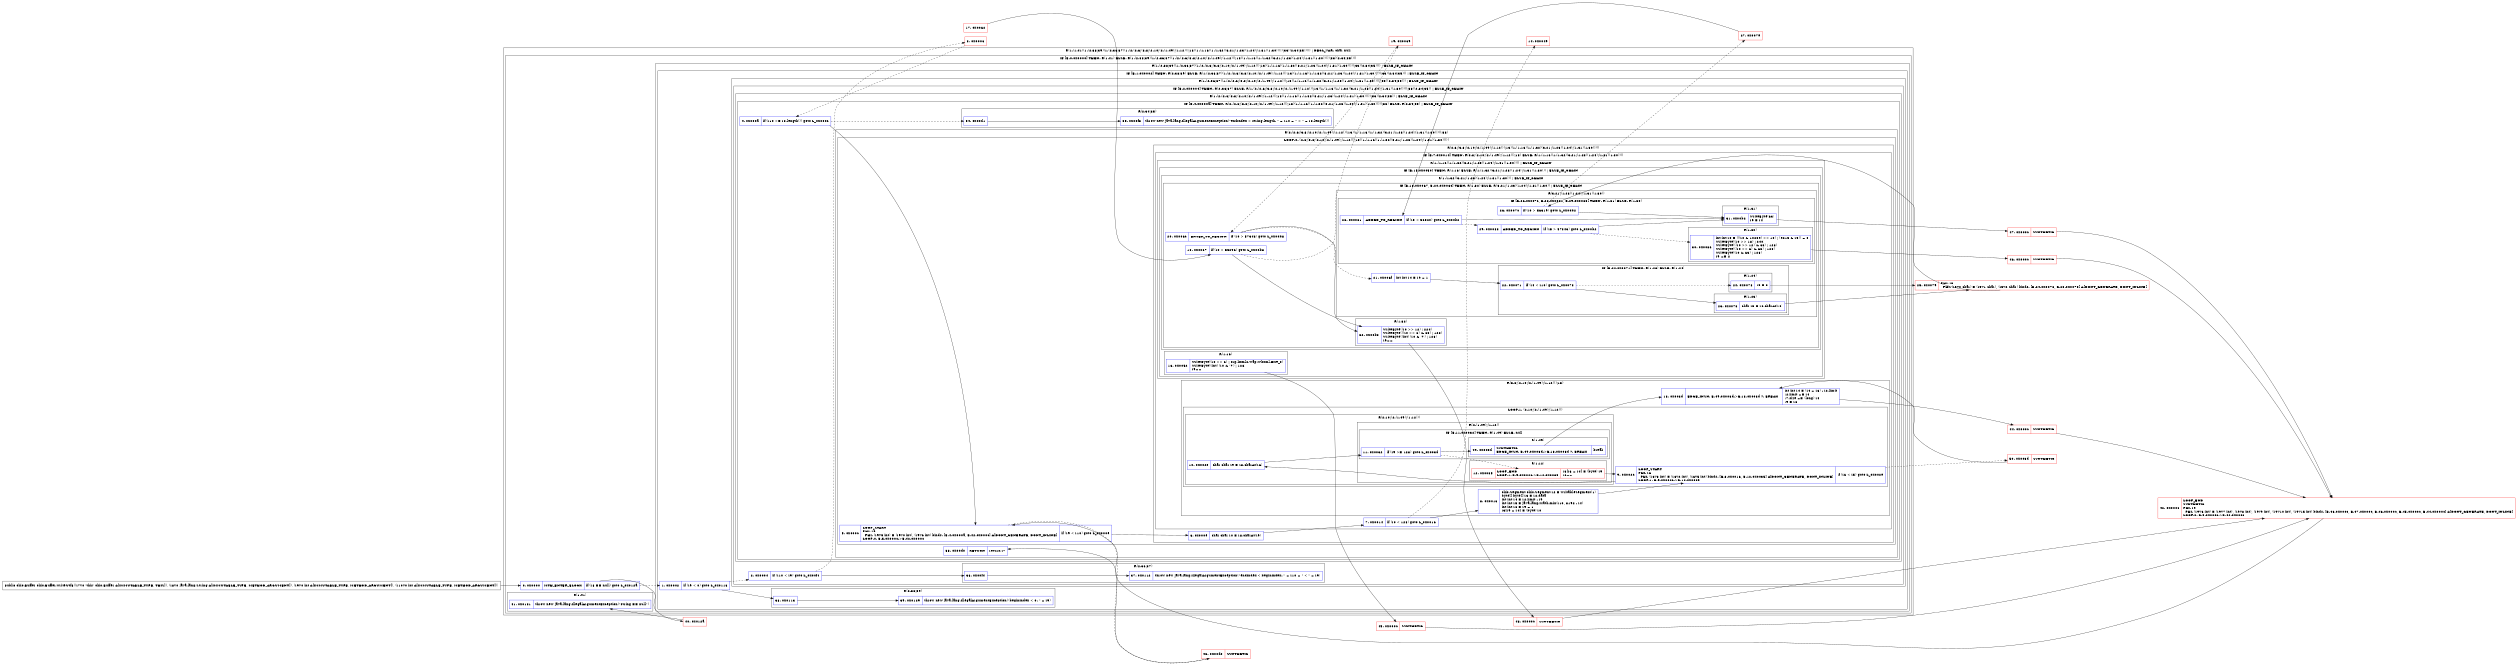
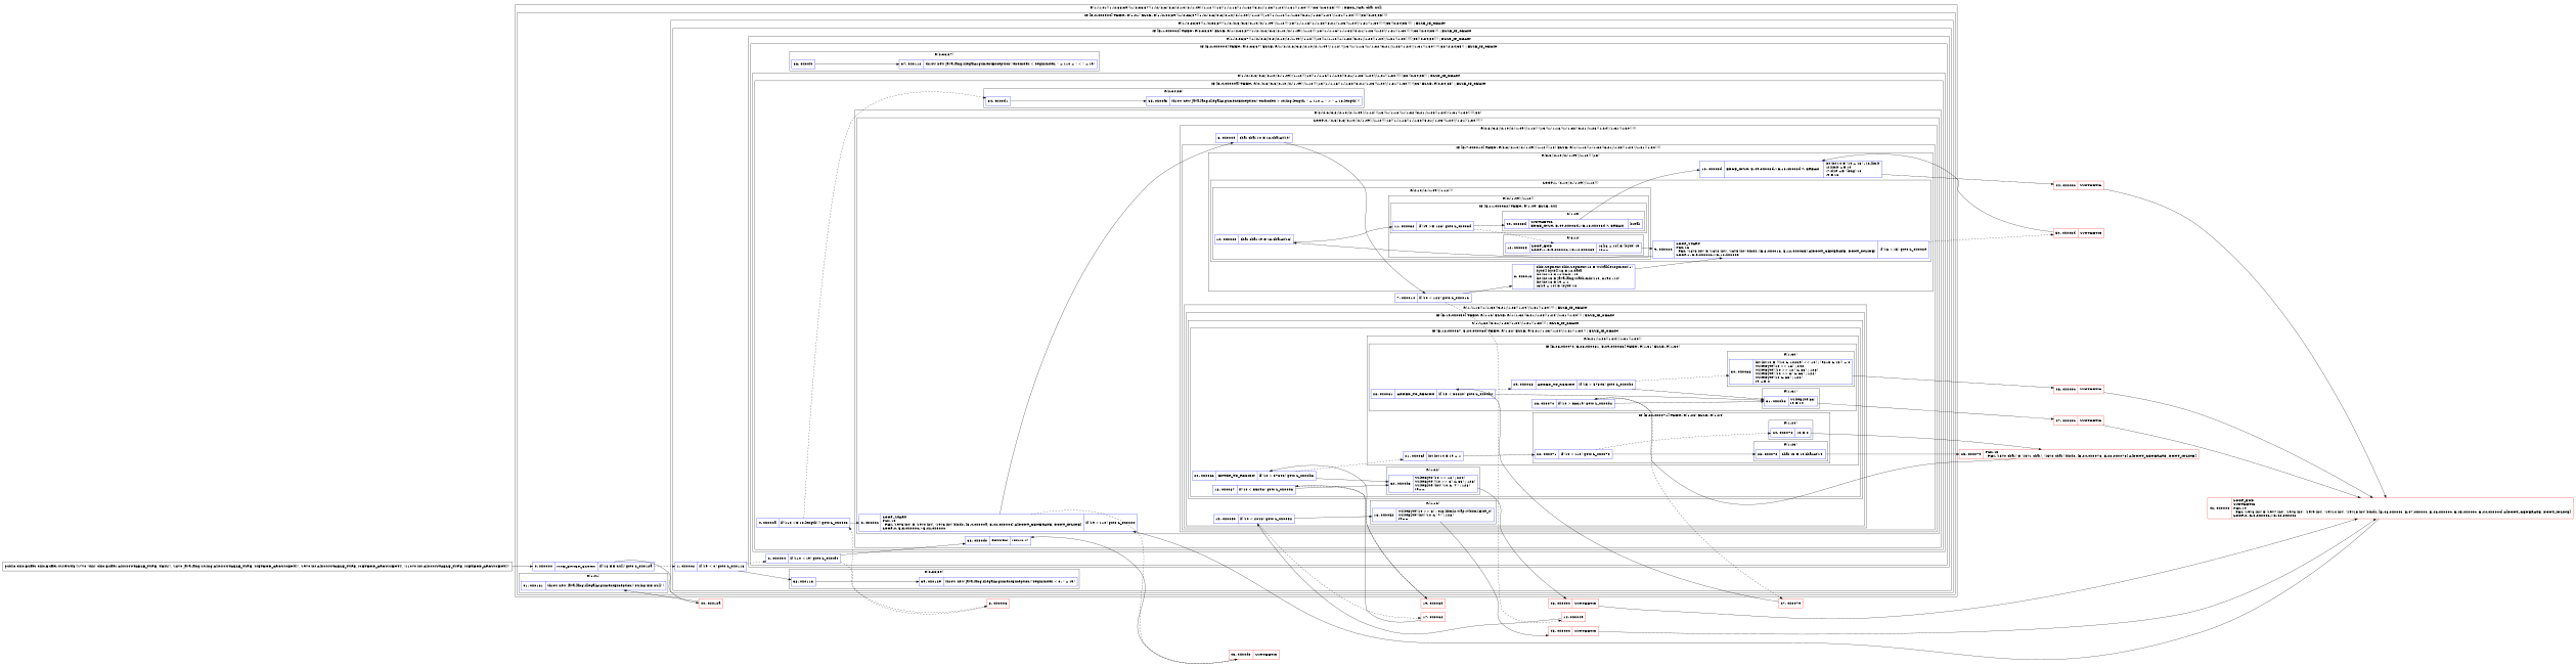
  digraph {
    rankdir=LR
    node [color=blue shape=record]
    n1 [label="{41\:\ 0x0131|throw new java.lang.IllegalArgumentException(\"string == null\")\l}"]
    n2 [label="{38\:\ 0x0113}"]
    n3 [label="{39\:\ 0x0129|throw new java.lang.IllegalArgumentException(\"beginIndex \< 0: \" + r9)\l}"]
    n4 [label="{36\:\ 0x00f4}"]
    n5 [label="{37\:\ 0x0112|throw new java.lang.IllegalArgumentException(\"endIndex \< beginIndex: \" + r10 + \" \< \" + r9)\l}"]
    n6 [label="{49\:\ 0x003d|SYNTHETIC\lEDGE_INSN: B:49:0x003d\-\>B:13:0x003d ?: BREAK  \l|break\l}"]
    n7 [label="{11\:\ 0x0032|if (r9 \>= 128) goto L_0x003d\l}"]
-   n8 [color=red label="{12\:\ 0x0035|LOOP_END\lLOOP:1: B:9:0x002c\-\>B:12:0x0035\l|r3[r6 + r4] = (byte) r9\lr6++\l}"]
+   n8 [label="{12\:\ 0x0035|LOOP_END\lLOOP:1: B:9:0x002c\-\>B:12:0x0035\l|r3[r6 + r4] = (byte) r9\lr6++\l}"]
    n9 [label="{10\:\ 0x002e|char char r9 = r8.charAt(r6)\l}"]
    n10 [label="{9\:\ 0x002c|LOOP_START\lPHI: r6 \l  PHI: (r6v3 int) = (r6v2 int), (r6v5 int) binds: [B:8:0x0016, B:12:0x0035] A[DONT_GENERATE, DONT_INLINE]\lLOOP:1: B:9:0x002c\-\>B:12:0x0035\l|if (r6 \< r5) goto L_0x002e\l}"]
    n11 [label="{8\:\ 0x0016|okio.Segment okio.Segment r2 = writableSegment(1)\lbyte[] byte[] r3 = r2.data\lint int r4 = r2.limit \- r9\lint int r5 = java.lang.Math.min(r10, 8192 \- r4)\lint int r6 = r9 + 1\lr3[r9 + r4] = (byte) r0\l}"]
    n12 [label="{13\:\ 0x003d|EDGE_INSN: B:49:0x003d\-\>B:13:0x003d ?: BREAK  \l|int int r4 = (r4 + r6) \- r2.limit\lr2.limit += r4\lr7.size += (long) r4\lr9 = r6\l}"]
    n13 [label="{16\:\ 0x0052|writeByte((r0 \>\> 6) \| org.kxml2.wap.Wbxml.EXT_0)\lwriteByte((int) (r0 & '?') \| 128)\lr9++\l}"]
    n14 [label="{32\:\ 0x00b8|writeByte((r0 \>\> 12) \| 224)\lwriteByte(((r0 \>\> 6) & 63) \| 128)\lwriteByte((int) (r0 & '?') \| 128)\lr9++\l}"]
    n15 [label="{23\:\ 0x0073|char r5 = r8.charAt(r4)\l}"]
    n16 [label="{24\:\ 0x0078|r5 = 0\l}"]
    n17 [label="{22\:\ 0x0071|if (r4 \< r10) goto L_0x0073\l}"]
    n18 [label="{31\:\ 0x00b2|writeByte(63)\lr9 = r4\l}"]
    n19 [label="{30\:\ 0x0086|int int r0 = (((r0 & 10239) \<\< 10) \| (9215 & r5)) + 0\lwriteByte((r0 \>\> 18) \| 240)\lwriteByte(((r0 \>\> 12) & 63) \| 128)\lwriteByte(((r0 \>\> 6) & 63) \| 128)\lwriteByte((r0 & 63) \| 128)\lr9 += 2\l}"]
    n20 [label="{26\:\ 0x007c|if (r0 \> 56319) goto L_0x00b2\l}"]
    n21 [label="{28\:\ 0x0081|ADDED_TO_REGION\l|if (r5 \< 56320) goto L_0x00b2\l}"]
    n22 [label="{29\:\ 0x0083|ADDED_TO_REGION\l|if (r5 \> 57343) goto L_0x00b2\l}"]
    n23 [label="{21\:\ 0x006f|int int r4 = r9 + 1\l}"]
    n24 [label="{18\:\ 0x0067|if (r0 \< 55296) goto L_0x00b8\l}"]
    n25 [label="{20\:\ 0x006c|ENTER_TO_REGION\l|if (r0 \> 57343) goto L_0x00b8\l}"]
+   n26 [label="{15\:\ 0x0050|if (r0 \< 2048) goto L_0x0052\l}"]
    n27 [label="{7\:\ 0x0014|if (r0 \< 128) goto L_0x0016\l}"]
    n28 [label="{6\:\ 0x000e|char char r0 = r8.charAt(r9)\l}"]
    n29 [label="{5\:\ 0x000c|LOOP_START\lPHI: r9 \l  PHI: (r9v5 int) = (r9v0 int), (r9v6 int) binds: [B:4:0x000a, B:42:0x000c] A[DONT_GENERATE, DONT_INLINE]\lLOOP:0: B:5:0x000c\-\>B:42:0x000c\l|if (r9 \< r10) goto L_0x000e\l}"]
    n30 [label="{33\:\ 0x00d0|RETURN\l|return r7\l}"]
    n31 [label="{34\:\ 0x00d1}"]
    n32 [label="{35\:\ 0x00f3|throw new java.lang.IllegalArgumentException(\"endIndex \> string.length: \" + r10 + \" \> \" + r8.length())\l}"]
    n33 [label="{4\:\ 0x000a|if (r10 \<= r8.length()) goto L_0x000c\l}"]
    n34 [label="{2\:\ 0x0004|if (r10 \< r9) goto L_0x00f4\l}"]
    n35 [label="{1\:\ 0x0002|if (r9 \< 0) goto L_0x0113\l}"]
    n36 [label="{0\:\ 0x0000|MTH_ENTER_BLOCK\l|if (r8 == null) goto L_0x012a\l}"]
    n37 [color=red label="{50\:\ 0x003d|SYNTHETIC\l}"]
    n38 [color=red label="{44\:\ 0x000c|SYNTHETIC\l}"]
    n39 [color=red label="{45\:\ 0x000c|SYNTHETIC\l}"]
    n40 [color=red label="{48\:\ 0x000c|SYNTHETIC\l}"]
    n41 [color=red label="{25\:\ 0x0079|PHI: r5 \l  PHI: (r5v0 char) = (r5v1 char), (r5v2 char) binds: [B:24:0x0078, B:23:0x0073] A[DONT_GENERATE, DONT_INLINE]\l}"]
    n42 [color=red label="{47\:\ 0x000c|SYNTHETIC\l}"]
    n43 [color=red label="{46\:\ 0x000c|SYNTHETIC\l}"]
    n44 [color=red label="{27\:\ 0x007e}"]
    n45 [color=red label="{19\:\ 0x0069}"]
    n46 [color=red label="{17\:\ 0x0062}"]
    n47 [color=red label="{14\:\ 0x004e}"]
    n48 [color=red label="{43\:\ 0x00d0|SYNTHETIC\l}"]
    n49 [color=red label="{3\:\ 0x0006}"]
    n50 [color=red label="{40\:\ 0x012a}"]
    n51 [color=red label="{42\:\ 0x000c|LOOP_END\lSYNTHETIC\lPHI: r9 \l  PHI: (r9v6 int) = (r9v7 int), (r9v8 int), (r9v9 int), (r9v10 int), (r9v15 int) binds: [B:48:0x000c, B:47:0x000c, B:46:0x000c, B:45:0x000c, B:44:0x000c] A[DONT_GENERATE, DONT_INLINE]\lLOOP:0: B:5:0x000c\-\>B:42:0x000c\l}"]
    n52 [label="{public okio.Buffer okio.Buffer.writeUtf8((r7v0 'this' okio.Buffer A[IMMUTABLE_TYPE, THIS]), (r8v0 java.lang.String A[IMMUTABLE_TYPE, METHOD_ARGUMENT]), (r9v0 int A[IMMUTABLE_TYPE, METHOD_ARGUMENT]), (r10v0 int A[IMMUTABLE_TYPE, METHOD_ARGUMENT])) }" color=""]
    subgraph cluster_1 {
      label="R(1:(1:41)(1:(2:38|39)(1:(2:36|37)(1:(2:(2:6|(3:8|(2:10|(2:(1:49)|(1:12)))|13)(1:(1:16)(1:(1:32)(3:21|(1:23)(1:24)|(1:31)(1:30)))))|33)(2:34|35))))) | DECL_VAR: char null\l"
      subgraph cluster_2 {
        label="IF [B:0:0x0000] THEN: R(1:41) ELSE: R(1:(2:38|39)(1:(2:36|37)(1:(2:(2:6|(3:8|(2:10|(2:(1:49)|(1:12)))|13)(1:(1:16)(1:(1:32)(3:21|(1:23)(1:24)|(1:31)(1:30)))))|33)(2:34|35))))"
        n36
        subgraph cluster_3 {
          label="R(1:41)"
          n1
        }
        subgraph cluster_4 {
          label="R(1:(2:38|39)(1:(2:36|37)(1:(2:(2:6|(3:8|(2:10|(2:(1:49)|(1:12)))|13)(1:(1:16)(1:(1:32)(3:21|(1:23)(1:24)|(1:31)(1:30)))))|33)(2:34|35)))) | ELSE_IF_CHAIN\l"
          subgraph cluster_5 {
            label="IF [B:1:0x0002] THEN: R(2:38|39) ELSE: R(1:(2:36|37)(1:(2:(2:6|(3:8|(2:10|(2:(1:49)|(1:12)))|13)(1:(1:16)(1:(1:32)(3:21|(1:23)(1:24)|(1:31)(1:30)))))|33)(2:34|35))) | ELSE_IF_CHAIN\l"
            n35
            subgraph cluster_6 {
              label="R(2:38|39)"
              n2
              n3
            }
            subgraph cluster_7 {
              label="R(1:(2:36|37)(1:(2:(2:6|(3:8|(2:10|(2:(1:49)|(1:12)))|13)(1:(1:16)(1:(1:32)(3:21|(1:23)(1:24)|(1:31)(1:30)))))|33)(2:34|35))) | ELSE_IF_CHAIN\l"
              subgraph cluster_8 {
                label="IF [B:2:0x0004] THEN: R(2:36|37) ELSE: R(1:(2:(2:6|(3:8|(2:10|(2:(1:49)|(1:12)))|13)(1:(1:16)(1:(1:32)(3:21|(1:23)(1:24)|(1:31)(1:30)))))|33)(2:34|35)) | ELSE_IF_CHAIN\l"
                n34
                subgraph cluster_9 {
                  label="R(2:36|37)"
                  n4
                  n5
                }
                subgraph cluster_10 {
                  label="R(1:(2:(2:6|(3:8|(2:10|(2:(1:49)|(1:12)))|13)(1:(1:16)(1:(1:32)(3:21|(1:23)(1:24)|(1:31)(1:30)))))|33)(2:34|35)) | ELSE_IF_CHAIN\l"
                  subgraph cluster_11 {
                    label="IF [B:4:0x000a] THEN: R(2:(2:6|(3:8|(2:10|(2:(1:49)|(1:12)))|13)(1:(1:16)(1:(1:32)(3:21|(1:23)(1:24)|(1:31)(1:30)))))|33) ELSE: R(2:34|35) | ELSE_IF_CHAIN\l"
                    n33
                    subgraph cluster_12 {
                      label="R(2:(2:6|(3:8|(2:10|(2:(1:49)|(1:12)))|13)(1:(1:16)(1:(1:32)(3:21|(1:23)(1:24)|(1:31)(1:30)))))|33)"
                      n30
                      subgraph cluster_13 {
                        label="LOOP:0: (2:6|(3:8|(2:10|(2:(1:49)|(1:12)))|13)(1:(1:16)(1:(1:32)(3:21|(1:23)(1:24)|(1:31)(1:30)))))"
                        n29
                        subgraph cluster_14 {
                          label="R(2:6|(3:8|(2:10|(2:(1:49)|(1:12)))|13)(1:(1:16)(1:(1:32)(3:21|(1:23)(1:24)|(1:31)(1:30)))))"
                          n28
                          subgraph cluster_15 {
                            label="IF [B:7:0x0014] THEN: R(3:8|(2:10|(2:(1:49)|(1:12)))|13) ELSE: R(1:(1:16)(1:(1:32)(3:21|(1:23)(1:24)|(1:31)(1:30))))"
                            n27
                            subgraph cluster_16 {
                              label="R(3:8|(2:10|(2:(1:49)|(1:12)))|13)"
                              n11
                              n12
                              subgraph cluster_17 {
                                label="LOOP:1: (2:10|(2:(1:49)|(1:12)))"
                                n10
                                subgraph cluster_18 {
                                  label="R(2:10|(2:(1:49)|(1:12)))"
                                  n9
                                  subgraph cluster_19 {
                                    label="R(2:(1:49)|(1:12))"
                                    subgraph cluster_20 {
                                      label="IF [B:11:0x0032] THEN: R(1:49) ELSE: null"
                                      n7
                                      subgraph cluster_21 {
                                        label="R(1:49)"
                                        n6
                                      }
                                    }
                                    subgraph cluster_22 {
-                                     label="R(1:12)"
+                                     label="R(6:12)"
                                      n8
                                    }
                                  }
                                }
                              }
                            }
                            subgraph cluster_23 {
                              label="R(1:(1:16)(1:(1:32)(3:21|(1:23)(1:24)|(1:31)(1:30)))) | ELSE_IF_CHAIN\l"
                              subgraph cluster_24 {
                                label="IF [B:15:0x0050] THEN: R(1:16) ELSE: R(1:(1:32)(3:21|(1:23)(1:24)|(1:31)(1:30))) | ELSE_IF_CHAIN\l"
+                               n26
                                subgraph cluster_25 {
                                  label="R(1:16)"
                                  n13
                                }
                                subgraph cluster_26 {
                                  label="R(1:(1:32)(3:21|(1:23)(1:24)|(1:31)(1:30))) | ELSE_IF_CHAIN\l"
                                  subgraph cluster_27 {
                                    label="IF [B:18:0x0067, B:20:0x006c] THEN: R(1:32) ELSE: R(3:21|(1:23)(1:24)|(1:31)(1:30)) | ELSE_IF_CHAIN\l"
                                    n24
                                    n25
                                    subgraph cluster_28 {
                                      label="R(1:32)"
                                      n14
                                    }
                                    subgraph cluster_29 {
                                      label="R(3:21|(1:23)(1:24)|(1:31)(1:30))"
                                      n23
                                      subgraph cluster_30 {
                                        label="IF [B:22:0x0071] THEN: R(1:23) ELSE: R(1:24)"
                                        n17
                                        subgraph cluster_31 {
                                          label="R(1:23)"
                                          n15
                                        }
                                        subgraph cluster_32 {
                                          label="R(1:24)"
                                          n16
                                        }
                                      }
                                      subgraph cluster_33 {
                                        label="IF [B:26:0x007c, B:28:0x0081, B:29:0x0083] THEN: R(1:31) ELSE: R(1:30)"
                                        n20
                                        n21
                                        n22
                                        subgraph cluster_34 {
                                          label="R(1:31)"
                                          n18
                                        }
                                        subgraph cluster_35 {
                                          label="R(1:30)"
                                          n19
                                        }
                                      }
                                    }
                                  }
                                }
                              }
                            }
                          }
                        }
                      }
                    }
                    subgraph cluster_36 {
                      label="R(2:34|35)"
                      n31
                      n32
                    }
                  }
                }
              }
            }
          }
        }
      }
    }
    n2 -> n3
    n4 -> n5
    n6 -> n12
    n7 -> n6
    n7 -> n8 [style=dashed]
    n8 -> n10
    n9 -> n7
    n10 -> n9
    n10 -> n37 [style=dashed]
    n11 -> n10
    n12 -> n38
    n13 -> n39
    n14 -> n40
    n15 -> n41
    n16 -> n41
    n17 -> n15
    n17 -> n16 [style=dashed]
    n18 -> n42
    n19 -> n43
    n20 -> n18
    n20 -> n44 [style=dashed]
    n21 -> n18
    n21 -> n22 [style=dashed]
    n22 -> n18
    n22 -> n19 [style=dashed]
    n23 -> n17
    n24 -> n14
    n24 -> n45 [style=dashed]
    n25 -> n14
    n25 -> n23 [style=dashed]
+   n26 -> n13
+   n26 -> n46 [style=dashed]
    n27 -> n11
    n27 -> n47 [style=dashed]
    n28 -> n27
    n29 -> n28
    n29 -> n48 [style=dashed]
    n31 -> n32
    n33 -> n29
    n33 -> n31 [style=dashed]
-   n34 -> n4
+   n34 -> n30
    n34 -> n49 [style=dashed]
    n35 -> n2
    n35 -> n34 [style=dashed]
    n36 -> n35 [style=dashed]
    n36 -> n50
    n37 -> n12
    n38 -> n51
    n39 -> n51
    n40 -> n51
    n41 -> n20
    n42 -> n51
    n43 -> n51
    n44 -> n21
-   n45 -> n25 [style=dashed]
+   n45 -> n25
    n46 -> n24
+   n47 -> n26
    n48 -> n30
    n49 -> n33 [style=dashed]
    n50 -> n1
    n51 -> n29
    n52 -> n36
  }
